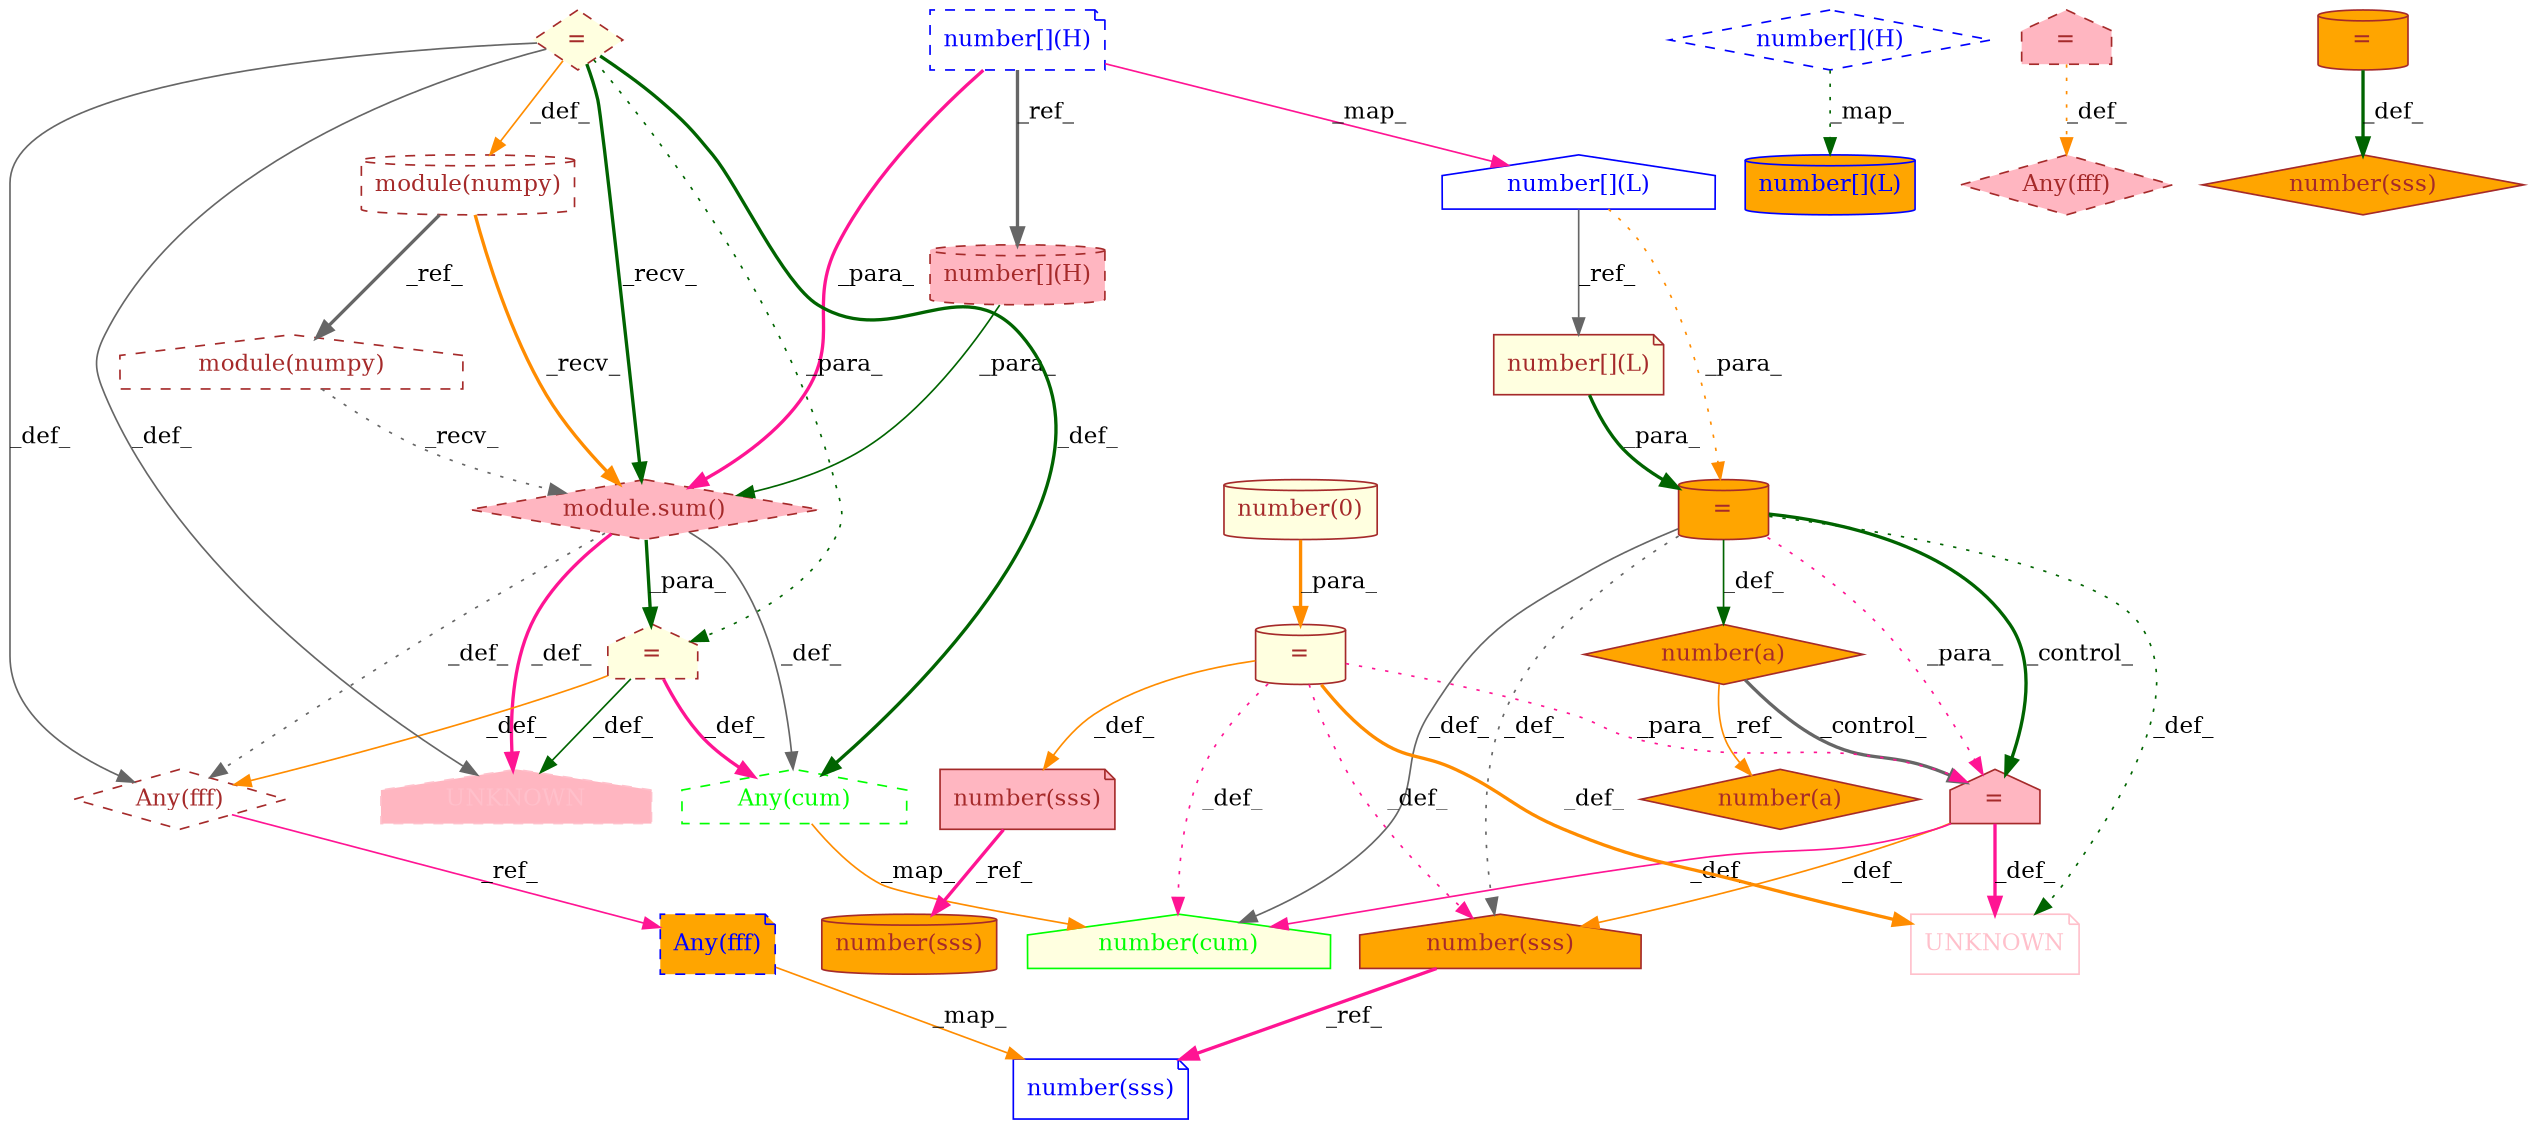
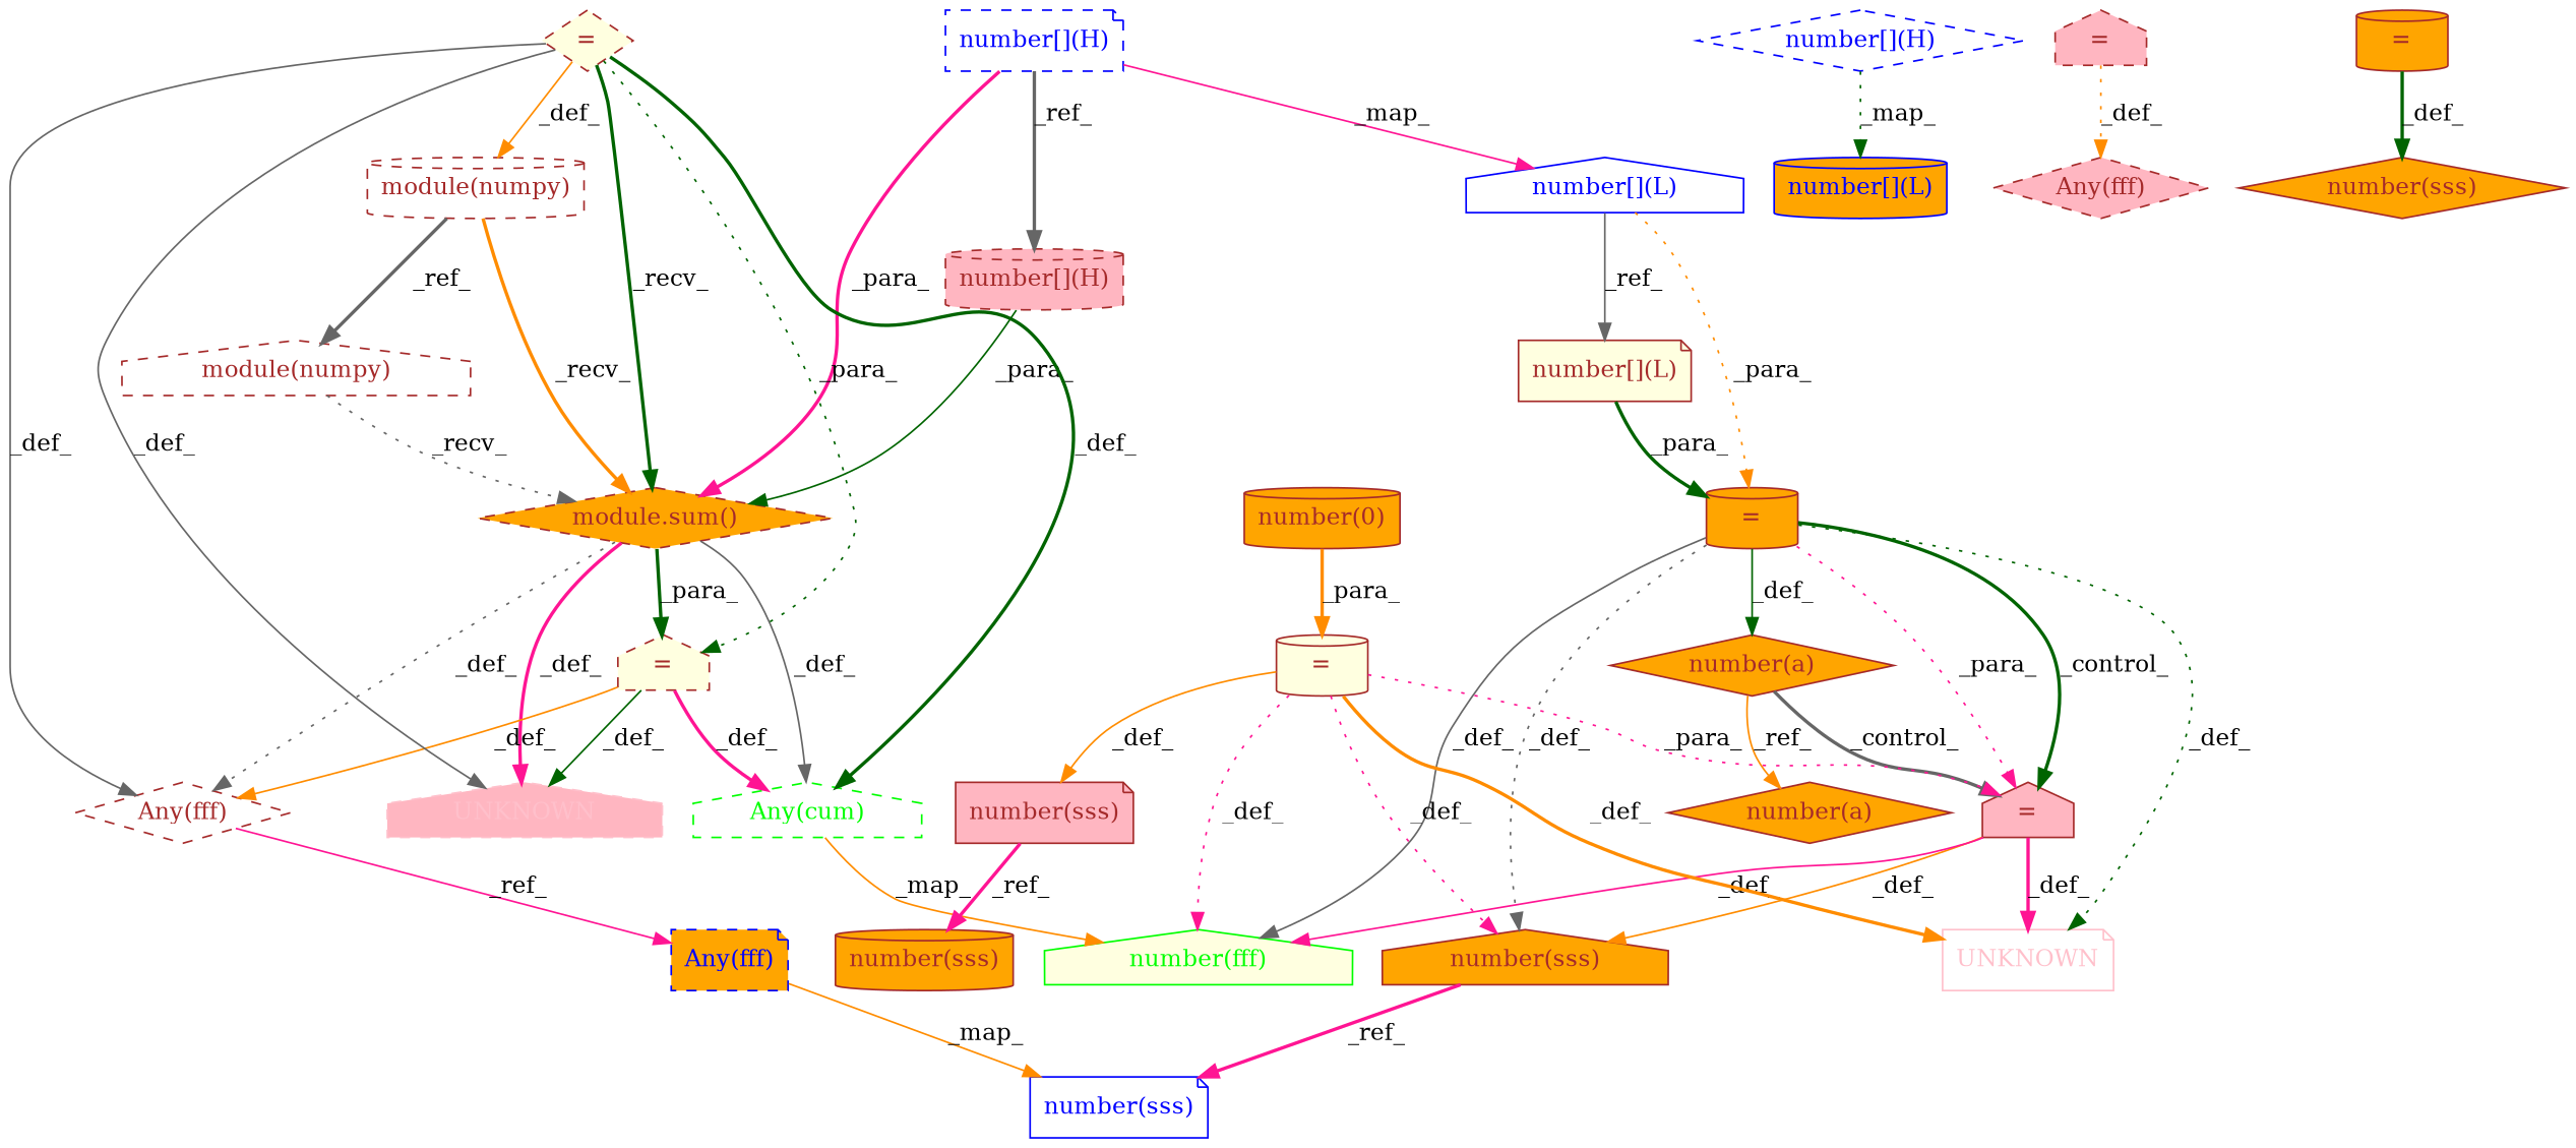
  digraph {
    node [color=brown fillcolor=orange fontcolor=brown shape=house style="solid,filled"]
    edge [color=deeppink style=bold]
    n1 [label="number(sss)"]
    n2 [color=blue fillcolor=white fontcolor=blue label="number(sss)" shape=note]
    n3 [fillcolor=lightpink label="number[](H)" shape=cylinder style="dashed,filled"]
-   n4 [fillcolor=lightpink label="module.sum()" shape=diamond style="dashed,filled"]
+   n4 [label="module.sum()" shape=diamond style="dashed,filled"]
    n5 [fillcolor=lightyellow label="=" style="dashed,filled"]
    n6 [fillcolor=white label="Any(fff)" shape=diamond style="dashed,filled"]
    n7 [color=pink fillcolor=lightpink fontcolor=pink label=UNKNOWN style="dashed,filled"]
    n8 [color=green fillcolor=white fontcolor=green label="Any(cum)" style="dashed,filled"]
    n9 [color=pink fillcolor=white fontcolor=pink label=UNKNOWN shape=note]
    n10 [color=blue fillcolor=white fontcolor=blue label="number[](L)"]
    n11 [fillcolor=lightyellow label="number[](L)" shape=note]
    n12 [label="=" shape=cylinder]
-   n13 [color=green fillcolor=lightyellow fontcolor=green label="number(cum)"]
+   n13 [color=green fillcolor=lightyellow fontcolor=green label="number(fff)"]
    n14 [fillcolor=lightpink label="="]
    n15 [label="number(a)" shape=diamond]
    n16 [label="number(a)" shape=diamond]
    n17 [color=blue fontcolor=blue label="number[](L)" shape=cylinder]
    n18 [fillcolor=white label="module(numpy)" style="dashed,filled"]
    n19 [fillcolor=lightpink label="=" style="dashed,filled"]
    n20 [fillcolor=lightpink label="Any(fff)" shape=diamond style="dashed,filled"]
    n21 [color=blue fontcolor=blue label="Any(fff)" shape=note style="dashed,filled"]
    n22 [color=blue fillcolor=white fontcolor=blue label="number[](H)" shape=diamond style="dashed,filled"]
    n23 [color=blue fillcolor=white fontcolor=blue label="number[](H)" shape=note style="dashed,filled"]
    n24 [fillcolor=lightyellow label="=" shape=cylinder]
    n25 [fillcolor=lightpink label="number(sss)" shape=note]
    n26 [label="number(sss)" shape=cylinder]
-   n27 [fillcolor=lightyellow label="number(0)" shape=cylinder]
+   n27 [label="number(0)" shape=cylinder]
    n28 [fillcolor=lightyellow label="=" shape=diamond style="dashed,filled"]
    n29 [fillcolor=white label="module(numpy)" shape=cylinder style="dashed,filled"]
    n30 [label="number(sss)" shape=diamond]
    n31 [label="=" shape=cylinder]
    n1 -> n2 [label=_ref_]
    n3 -> n4 [color=darkgreen label=_para_ style=solid]
    n4 -> n5 [color=darkgreen label=_para_]
    n4 -> n6 [color=gray40 label=_def_ style=dotted]
    n4 -> n7 [label=_def_]
    n4 -> n8 [color=gray40 label=_def_ style=solid]
    n5 -> n6 [color=darkorange label=_def_ style=solid]
    n5 -> n7 [color=darkgreen label=_def_ style=solid]
    n5 -> n8 [label=_def_]
    n6 -> n21 [label=_ref_ style=solid]
    n8 -> n13 [color=darkorange label=_map_ style=solid]
    n10 -> n11 [color=gray40 label=_ref_ style=solid]
    n10 -> n12 [color=darkorange label=_para_ style=dotted]
    n11 -> n12 [color=darkgreen label=_para_]
    n12 -> n1 [color=gray40 label=_def_ style=dotted]
    n12 -> n9 [color=darkgreen label=_def_ style=dotted]
    n12 -> n13 [color=gray40 label=_def_ style=solid]
    n12 -> n14 [label=_para_ style=dotted]
    n12 -> n14 [color=darkgreen label=_control_]
    n12 -> n15 [color=darkgreen label=_def_ style=solid]
    n14 -> n1 [color=darkorange label=_def_ style=solid]
    n14 -> n9 [label=_def_]
    n14 -> n13 [label=_def_ style=solid]
    n15 -> n14 [color=gray40 label=_control_]
    n15 -> n16 [color=darkorange label=_ref_ style=solid]
    n18 -> n4 [color=gray40 label=_recv_ style=dotted]
    n19 -> n20 [color=darkorange label=_def_ style=dotted]
    n21 -> n2 [color=darkorange label=_map_ style=solid]
    n22 -> n17 [color=darkgreen label=_map_ style=dotted]
    n23 -> n3 [color=gray40 label=_ref_]
    n23 -> n4 [label=_para_]
    n23 -> n10 [label=_map_ style=solid]
    n24 -> n1 [label=_def_ style=dotted]
    n24 -> n9 [color=darkorange label=_def_]
    n24 -> n13 [label=_def_ style=dotted]
    n24 -> n14 [label=_para_ style=dotted]
    n24 -> n25 [color=darkorange label=_def_ style=solid]
    n25 -> n26 [label=_ref_]
    n27 -> n24 [color=darkorange label=_para_]
    n28 -> n4 [color=darkgreen label=_recv_]
    n28 -> n5 [color=darkgreen label=_para_ style=dotted]
    n28 -> n6 [color=gray40 label=_def_ style=solid]
    n28 -> n7 [color=gray40 label=_def_ style=solid]
    n28 -> n8 [color=darkgreen label=_def_]
    n28 -> n29 [color=darkorange label=_def_ style=solid]
    n29 -> n4 [color=darkorange label=_recv_]
    n29 -> n18 [color=gray40 label=_ref_]
    n31 -> n30 [color=darkgreen label=_def_]
  }
